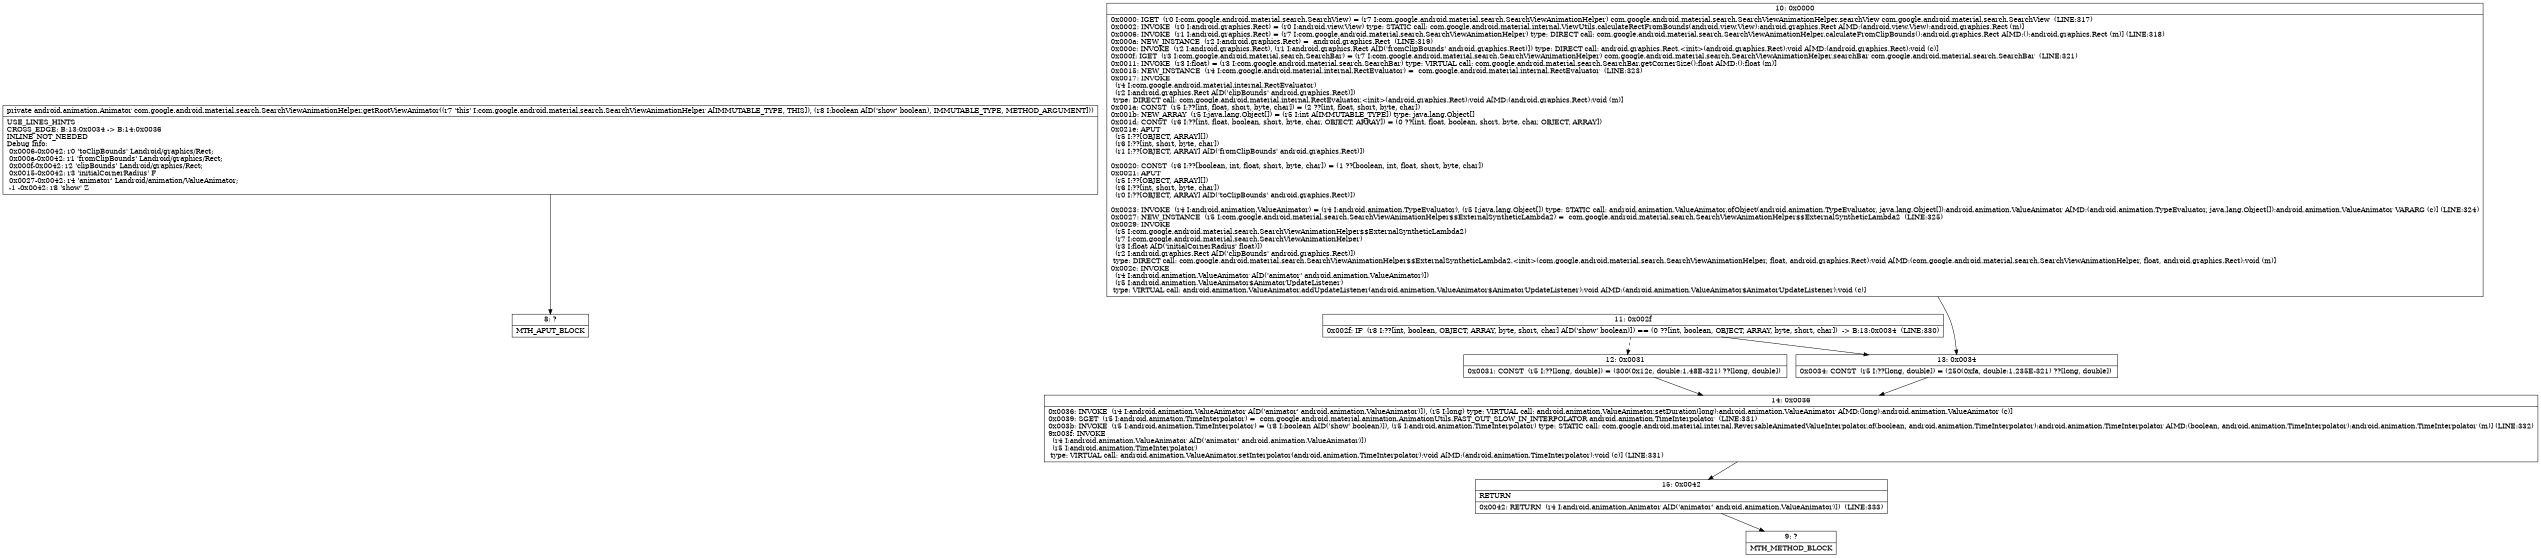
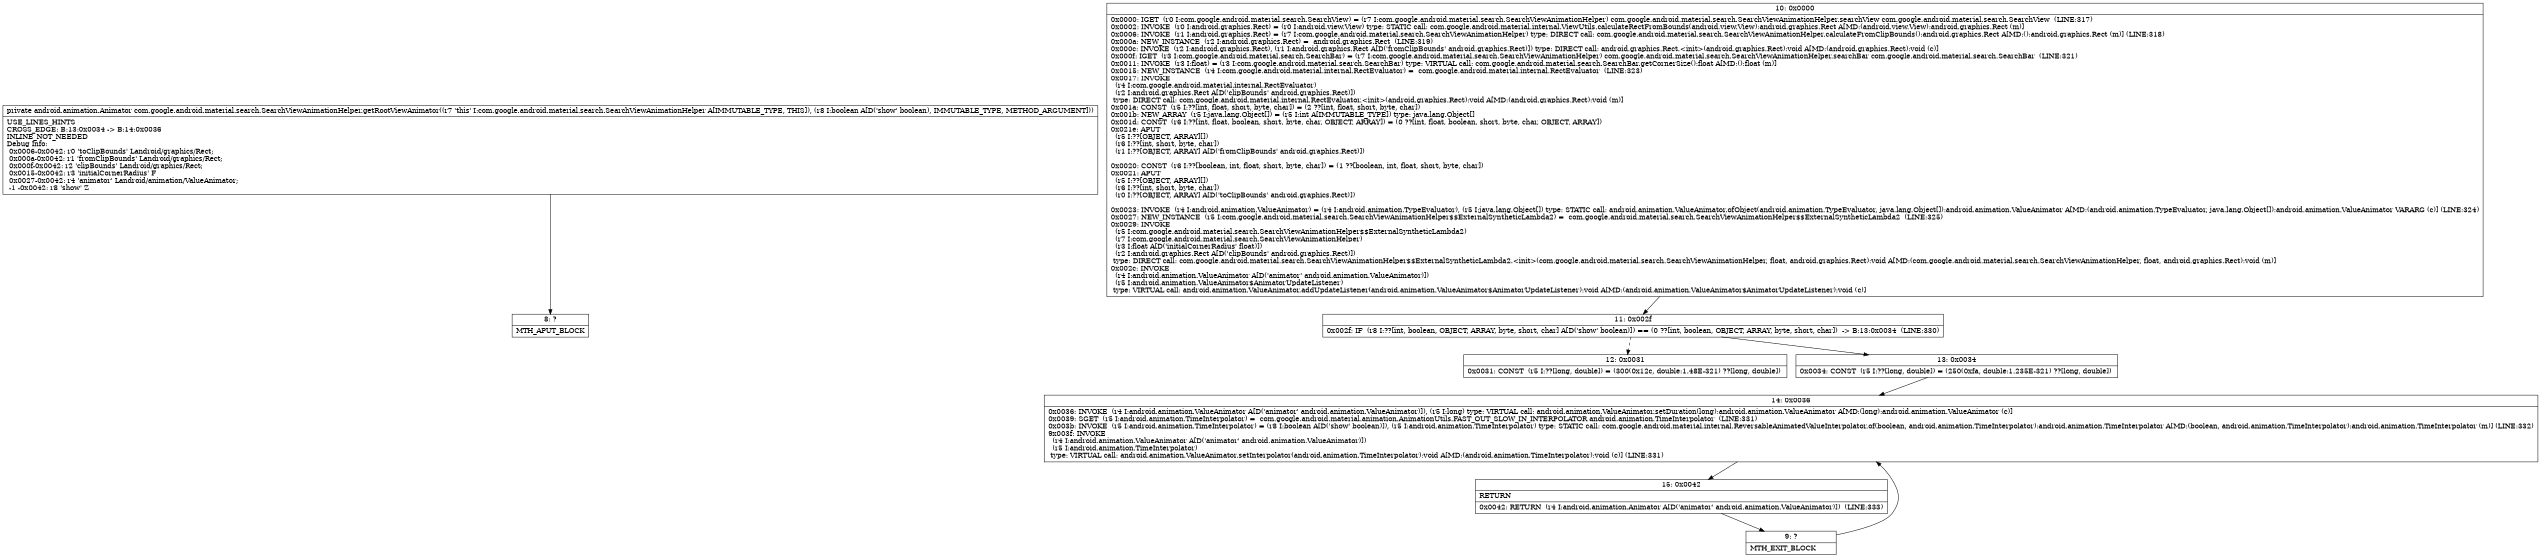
  digraph {
    node [shape=record]
    n1 [label="{8\:\ ?|MTH_APUT_BLOCK\l}"]
    n2 [label="{10\:\ 0x0000|0x0000: IGET  (r0 I:com.google.android.material.search.SearchView) = (r7 I:com.google.android.material.search.SearchViewAnimationHelper) com.google.android.material.search.SearchViewAnimationHelper.searchView com.google.android.material.search.SearchView  (LINE:317)\l0x0002: INVOKE  (r0 I:android.graphics.Rect) = (r0 I:android.view.View) type: STATIC call: com.google.android.material.internal.ViewUtils.calculateRectFromBounds(android.view.View):android.graphics.Rect A[MD:(android.view.View):android.graphics.Rect (m)]\l0x0006: INVOKE  (r1 I:android.graphics.Rect) = (r7 I:com.google.android.material.search.SearchViewAnimationHelper) type: DIRECT call: com.google.android.material.search.SearchViewAnimationHelper.calculateFromClipBounds():android.graphics.Rect A[MD:():android.graphics.Rect (m)] (LINE:318)\l0x000a: NEW_INSTANCE  (r2 I:android.graphics.Rect) =  android.graphics.Rect  (LINE:319)\l0x000c: INVOKE  (r2 I:android.graphics.Rect), (r1 I:android.graphics.Rect A[D('fromClipBounds' android.graphics.Rect)]) type: DIRECT call: android.graphics.Rect.\<init\>(android.graphics.Rect):void A[MD:(android.graphics.Rect):void (c)]\l0x000f: IGET  (r3 I:com.google.android.material.search.SearchBar) = (r7 I:com.google.android.material.search.SearchViewAnimationHelper) com.google.android.material.search.SearchViewAnimationHelper.searchBar com.google.android.material.search.SearchBar  (LINE:321)\l0x0011: INVOKE  (r3 I:float) = (r3 I:com.google.android.material.search.SearchBar) type: VIRTUAL call: com.google.android.material.search.SearchBar.getCornerSize():float A[MD:():float (m)]\l0x0015: NEW_INSTANCE  (r4 I:com.google.android.material.internal.RectEvaluator) =  com.google.android.material.internal.RectEvaluator  (LINE:323)\l0x0017: INVOKE  \l  (r4 I:com.google.android.material.internal.RectEvaluator)\l  (r2 I:android.graphics.Rect A[D('clipBounds' android.graphics.Rect)])\l type: DIRECT call: com.google.android.material.internal.RectEvaluator.\<init\>(android.graphics.Rect):void A[MD:(android.graphics.Rect):void (m)]\l0x001a: CONST  (r5 I:??[int, float, short, byte, char]) = (2 ??[int, float, short, byte, char]) \l0x001b: NEW_ARRAY  (r5 I:java.lang.Object[]) = (r5 I:int A[IMMUTABLE_TYPE]) type: java.lang.Object[] \l0x001d: CONST  (r6 I:??[int, float, boolean, short, byte, char, OBJECT, ARRAY]) = (0 ??[int, float, boolean, short, byte, char, OBJECT, ARRAY]) \l0x021e: APUT  \l  (r5 I:??[OBJECT, ARRAY][])\l  (r6 I:??[int, short, byte, char])\l  (r1 I:??[OBJECT, ARRAY] A[D('fromClipBounds' android.graphics.Rect)])\l \l0x0020: CONST  (r6 I:??[boolean, int, float, short, byte, char]) = (1 ??[boolean, int, float, short, byte, char]) \l0x0021: APUT  \l  (r5 I:??[OBJECT, ARRAY][])\l  (r6 I:??[int, short, byte, char])\l  (r0 I:??[OBJECT, ARRAY] A[D('toClipBounds' android.graphics.Rect)])\l \l0x0023: INVOKE  (r4 I:android.animation.ValueAnimator) = (r4 I:android.animation.TypeEvaluator), (r5 I:java.lang.Object[]) type: STATIC call: android.animation.ValueAnimator.ofObject(android.animation.TypeEvaluator, java.lang.Object[]):android.animation.ValueAnimator A[MD:(android.animation.TypeEvaluator, java.lang.Object[]):android.animation.ValueAnimator VARARG (c)] (LINE:324)\l0x0027: NEW_INSTANCE  (r5 I:com.google.android.material.search.SearchViewAnimationHelper$$ExternalSyntheticLambda2) =  com.google.android.material.search.SearchViewAnimationHelper$$ExternalSyntheticLambda2  (LINE:325)\l0x0029: INVOKE  \l  (r5 I:com.google.android.material.search.SearchViewAnimationHelper$$ExternalSyntheticLambda2)\l  (r7 I:com.google.android.material.search.SearchViewAnimationHelper)\l  (r3 I:float A[D('initialCornerRadius' float)])\l  (r2 I:android.graphics.Rect A[D('clipBounds' android.graphics.Rect)])\l type: DIRECT call: com.google.android.material.search.SearchViewAnimationHelper$$ExternalSyntheticLambda2.\<init\>(com.google.android.material.search.SearchViewAnimationHelper, float, android.graphics.Rect):void A[MD:(com.google.android.material.search.SearchViewAnimationHelper, float, android.graphics.Rect):void (m)]\l0x002c: INVOKE  \l  (r4 I:android.animation.ValueAnimator A[D('animator' android.animation.ValueAnimator)])\l  (r5 I:android.animation.ValueAnimator$AnimatorUpdateListener)\l type: VIRTUAL call: android.animation.ValueAnimator.addUpdateListener(android.animation.ValueAnimator$AnimatorUpdateListener):void A[MD:(android.animation.ValueAnimator$AnimatorUpdateListener):void (c)]\l}"]
    n3 [label="{11\:\ 0x002f|0x002f: IF  (r8 I:??[int, boolean, OBJECT, ARRAY, byte, short, char] A[D('show' boolean)]) == (0 ??[int, boolean, OBJECT, ARRAY, byte, short, char])  \-\> B:13:0x0034  (LINE:330)\l}"]
    n4 [label="{12\:\ 0x0031|0x0031: CONST  (r5 I:??[long, double]) = (300(0x12c, double:1.48E\-321) ??[long, double]) \l}"]
    n5 [label="{13\:\ 0x0034|0x0034: CONST  (r5 I:??[long, double]) = (250(0xfa, double:1.235E\-321) ??[long, double]) \l}"]
    n6 [label="{14\:\ 0x0036|0x0036: INVOKE  (r4 I:android.animation.ValueAnimator A[D('animator' android.animation.ValueAnimator)]), (r5 I:long) type: VIRTUAL call: android.animation.ValueAnimator.setDuration(long):android.animation.ValueAnimator A[MD:(long):android.animation.ValueAnimator (c)]\l0x0039: SGET  (r5 I:android.animation.TimeInterpolator) =  com.google.android.material.animation.AnimationUtils.FAST_OUT_SLOW_IN_INTERPOLATOR android.animation.TimeInterpolator  (LINE:331)\l0x003b: INVOKE  (r5 I:android.animation.TimeInterpolator) = (r8 I:boolean A[D('show' boolean)]), (r5 I:android.animation.TimeInterpolator) type: STATIC call: com.google.android.material.internal.ReversableAnimatedValueInterpolator.of(boolean, android.animation.TimeInterpolator):android.animation.TimeInterpolator A[MD:(boolean, android.animation.TimeInterpolator):android.animation.TimeInterpolator (m)] (LINE:332)\l9x003f: INVOKE  \l  (r4 I:android.animation.ValueAnimator A[D('animator' android.animation.ValueAnimator)])\l  (r5 I:android.animation.TimeInterpolator)\l type: VIRTUAL call: android.animation.ValueAnimator.setInterpolator(android.animation.TimeInterpolator):void A[MD:(android.animation.TimeInterpolator):void (c)] (LINE:331)\l}"]
    n7 [label="{15\:\ 0x0042|RETURN\l|0x0042: RETURN  (r4 I:android.animation.Animator A[D('animator' android.animation.ValueAnimator)])  (LINE:333)\l}"]
-   n8 [label="{9\:\ ?|MTH_METHOD_BLOCK\l}"]
+   n8 [label="{9\:\ ?|MTH_EXIT_BLOCK\l}"]
    n9 [label="{private android.animation.Animator com.google.android.material.search.SearchViewAnimationHelper.getRootViewAnimator((r7 'this' I:com.google.android.material.search.SearchViewAnimationHelper A[IMMUTABLE_TYPE, THIS]), (r8 I:boolean A[D('show' boolean), IMMUTABLE_TYPE, METHOD_ARGUMENT]))  | USE_LINES_HINTS\lCROSS_EDGE: B:13:0x0034 \-\> B:14:0x0036\lINLINE_NOT_NEEDED\lDebug Info:\l  0x0006\-0x0042: r0 'toClipBounds' Landroid\/graphics\/Rect;\l  0x000a\-0x0042: r1 'fromClipBounds' Landroid\/graphics\/Rect;\l  0x000f\-0x0042: r2 'clipBounds' Landroid\/graphics\/Rect;\l  0x0015\-0x0042: r3 'initialCornerRadius' F\l  0x0027\-0x0042: r4 'animator' Landroid\/animation\/ValueAnimator;\l  \-1 \-0x0042: r8 'show' Z\l}"]
-   n2 -> n5
+   n2 -> n3
    n3 -> n4 [style=dashed]
    n3 -> n5
-   n4 -> n6
+   n8 -> n6
    n5 -> n6
    n6 -> n7
    n7 -> n8
    n9 -> n1
  }
